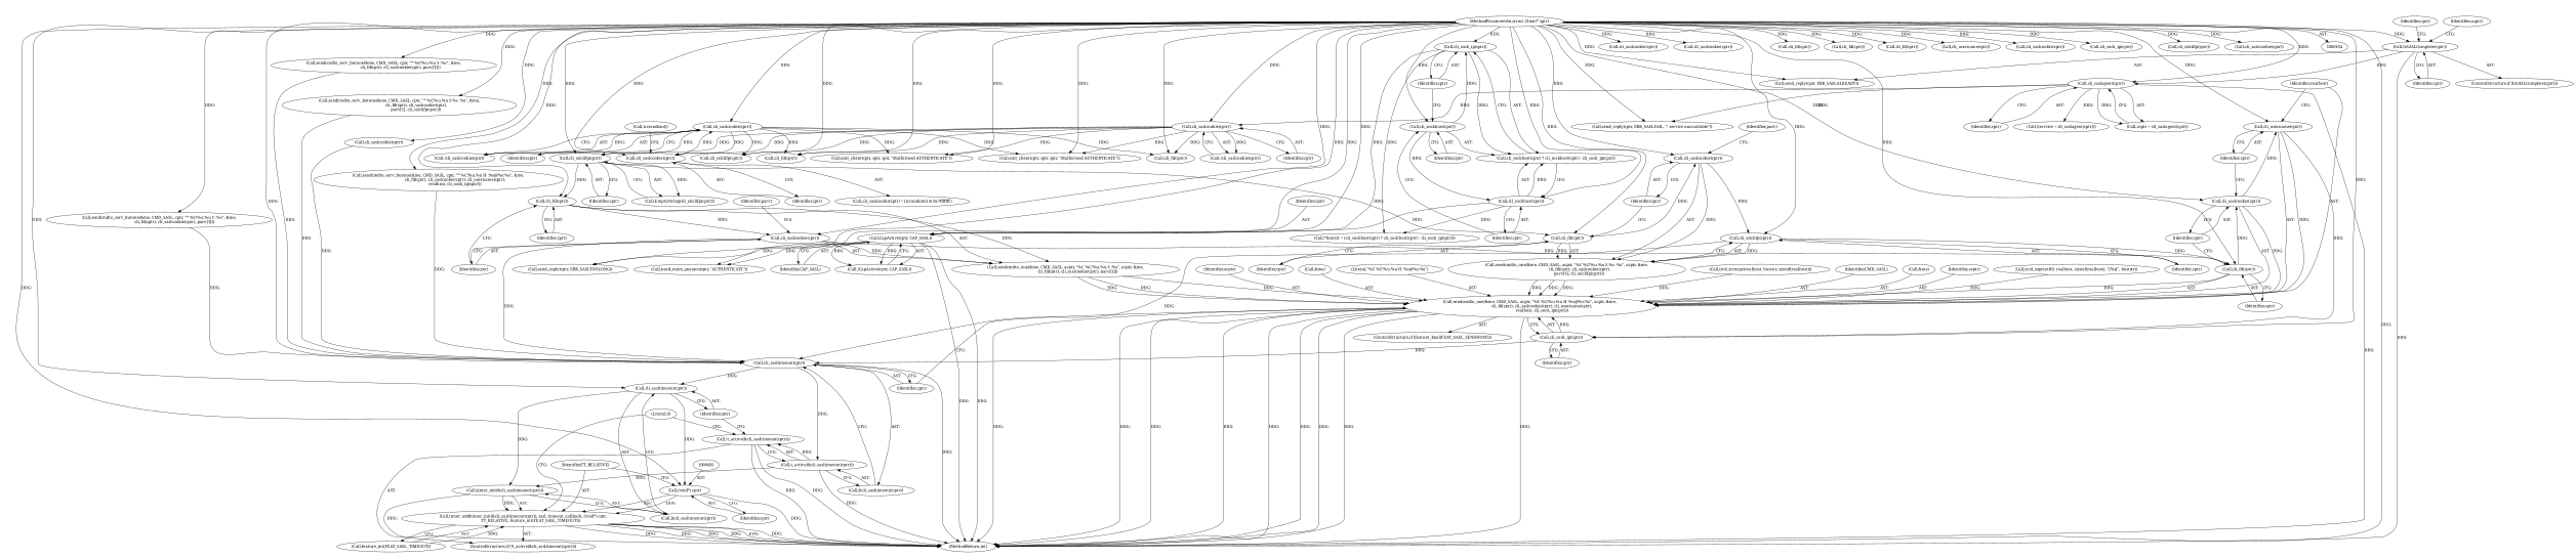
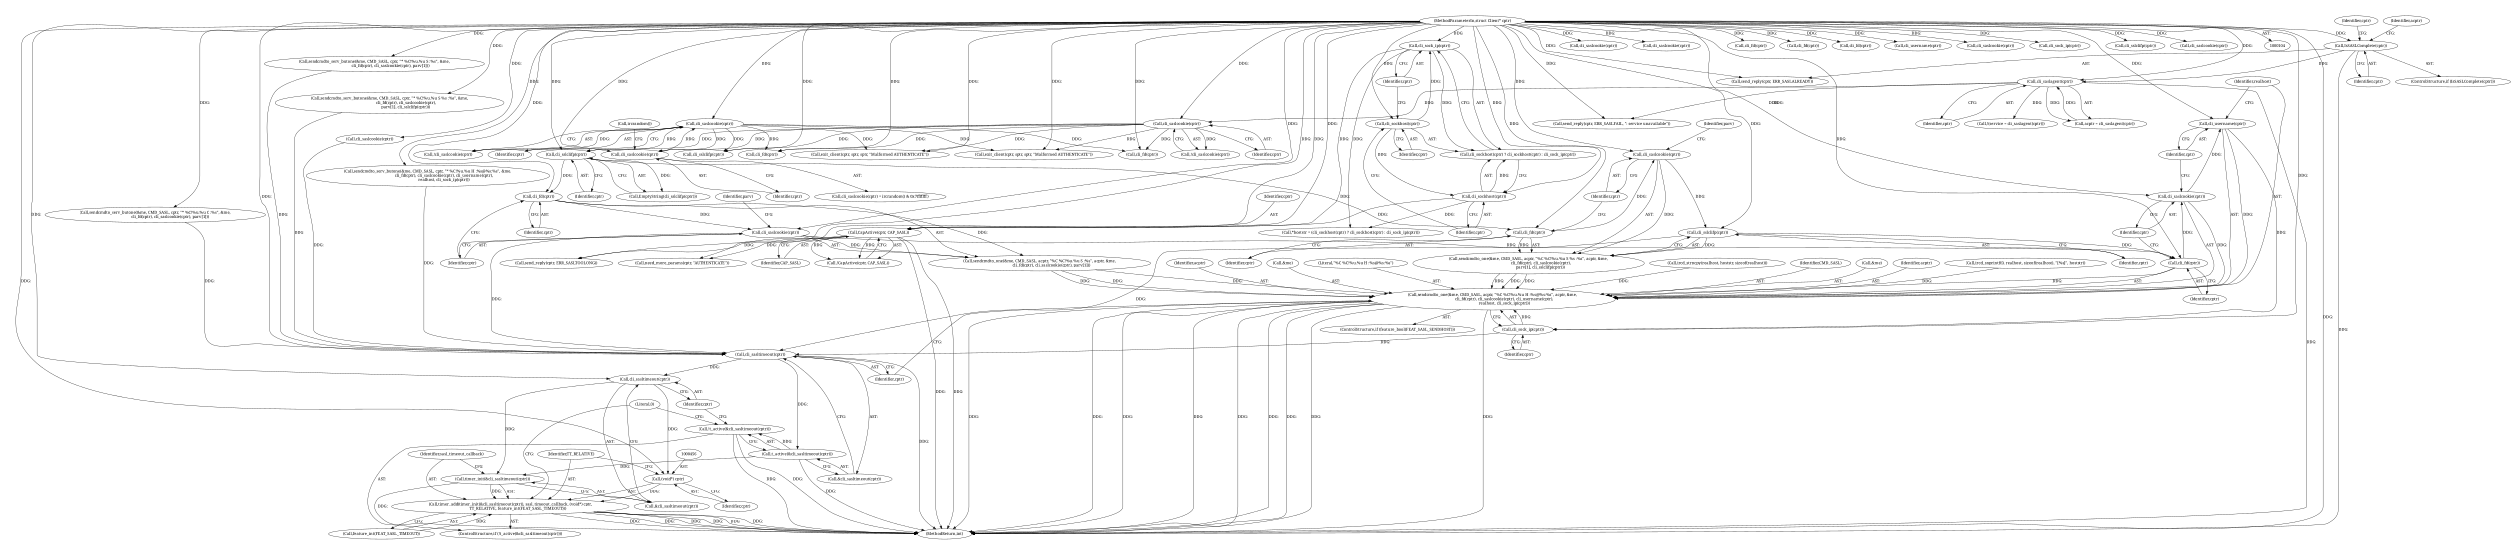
  digraph {
    fontname="Noto Serif"
    node [fontname="Noto Serif"]
    edge [fontname="Noto Serif"]
    n1 [label="(Call,cli_username(cptr))"]
    n2 [label="(Call,sendcmdto_one(&me, CMD_SASL, acptr, \"%C %C!%u.%u H :%s@%s:%s\", acptr, &me,\n                      cli_fd(cptr), cli_saslcookie(cptr), cli_username(cptr),\n                      realhost, cli_sock_ip(cptr)))"]
    n3 [label="(Call,cli_sock_ip(cptr))"]
    n4 [label="(Identifier,cptr)"]
    n5 [label="(MethodReturn,int)"]
    n6 [label="(ControlStructure,if (feature_bool(FEAT_SASL_SENDHOST)))"]
    n7 [label="(Call,cli_sasltimeout(cptr))"]
    n8 [label="(Identifier,cptr)"]
    n9 [label="(Call,cli_saslcookie(cptr))"]
    n10 [label="(Identifier,cptr)"]
    n11 [label="(Call,cli_fd(cptr))"]
    n12 [label="(Identifier,cptr)"]
    n13 [label="(Call,cli_sslclifp(cptr))"]
    n14 [label="(Call,sendcmdto_one(&me, CMD_SASL, acptr, \"%C %C!%u.%u S %s :%s\", acptr, &me,\n                       cli_fd(cptr), cli_saslcookie(cptr),\n                      parv[1], cli_sslclifp(cptr)))"]
    n15 [label="(Identifier,cptr)"]
    n16 [label="(Call,cli_sasltimeout(cptr))"]
    n17 [label="(Call,t_active(&cli_sasltimeout(cptr)))"]
    n18 [label="(Identifier,cptr)"]
    n19 [label="(Call,&cli_sasltimeout(cptr))"]
    n20 [label="(Call,cli_saslcookie(cptr))"]
    n21 [label="(Identifier,cptr)"]
    n22 [label="(Call,cli_fd(cptr))"]
    n23 [label="(Identifier,cptr)"]
    n24 [label="(Call,cli_sslclifp(cptr))"]
    n25 [label="(Call,cli_fd(cptr))"]
    n26 [label="(Call,EmptyString(cli_sslclifp(cptr)))"]
    n27 [label="(Identifier,cptr)"]
    n28 [label="(Call,cli_saslcookie(cptr))"]
    n29 [label="(Call,sendcmdto_one(&me, CMD_SASL, acptr, \"%C %C!%u.%u S :%s\", acptr, &me,\n                      cli_fd(cptr), cli_saslcookie(cptr), parv[1]))"]
    n30 [label="(Identifier,cptr)"]
    n31 [label="(Call,cli_saslcookie(cptr))"]
    n32 [label="(Call,cli_saslcookie(cptr))"]
    n33 [label="(Call,cli_sslclifp(cptr))"]
    n34 [label="(Call,cli_fd(cptr))"]
    n35 [label="(Call,exit_client(cptr, sptr, sptr, \"Malformed AUTHENTICATE\"))"]
    n36 [label="(Call,exit_client(cptr, sptr, sptr, \"Malformed AUTHENTICATE\"))"]
    n37 [label="(Identifier,cptr)"]
    n38 [label="(Call,!cli_saslcookie(cptr))"]
    n39 [label="(Call,cli_fd(cptr))"]
    n40 [label="(Identifier,cptr)"]
    n41 [label="(Call,cli_saslcookie(cptr) = ircrandom() & 0x7fffffff)"]
    n42 [label="(Call,cli_saslcookie(cptr))"]
    n43 [label="(Call,!cli_saslcookie(cptr))"]
    n44 [label="(Identifier,cptr)"]
    n45 [label="(Call,cli_saslagent(cptr))"]
    n46 [label="(Call,send_reply(cptr, ERR_SASLFAIL, \": service unavailable\"))"]
    n47 [label="(Call,acptr = cli_saslagent(cptr))"]
    n48 [label="(Identifier,cptr)"]
    n49 [label="(Call,!(service = cli_saslagent(cptr)))"]
    n50 [label="(Call,IsSASLComplete(cptr))"]
    n51 [label="(Call,send_reply(cptr, ERR_SASLALREADY))"]
    n52 [label="(Identifier,cptr)"]
    n53 [label="(ControlStructure,if (IsSASLComplete(cptr)))"]
    n54 [label="(Call,CapActive(cptr, CAP_SASL))"]
    n55 [label="(Call,!CapActive(cptr, CAP_SASL))"]
    n56 [label="(Call,send_reply(cptr, ERR_SASLTOOLONG))"]
    n57 [label="(Call,need_more_params(cptr, \"AUTHENTICATE\"))"]
    n58 [label="(Identifier,CAP_SASL)"]
    n59 [label="(Call,cli_sock_ip(cptr))"]
    n60 [label="(Identifier,cptr)"]
    n61 [label="(Call,*hoststr = (cli_sockhost(cptr) ? cli_sockhost(cptr) : cli_sock_ip(cptr)))"]
    n62 [label="(Call,cli_sockhost(cptr) ? cli_sockhost(cptr) : cli_sock_ip(cptr))"]
    n63 [label="(Call,cli_sockhost(cptr))"]
    n64 [label="(Call,cli_sockhost(cptr))"]
    n65 [label="(Identifier,cptr)"]
    n66 [label="(Identifier,cptr)"]
    n67 [label="(MethodParameterIn,struct Client* cptr)"]
    n68 [label="(Call,(void*) cptr)"]
    n69 [label="(Call,sendcmdto_serv_butone(&me, CMD_SASL, cptr, \"* %C!%u.%u S :%s\", &me,\n                              cli_fd(cptr), cli_saslcookie(cptr), parv[1]))"]
    n70 [label="(Call,cli_saslcookie(cptr))"]
    n71 [label="(Call,cli_saslcookie(cptr))"]
    n72 [label="(Call,sendcmdto_serv_butone(&me, CMD_SASL, cptr, \"* %C!%u.%u S %s :%s\", &me,\n                               cli_fd(cptr), cli_saslcookie(cptr),\n                              parv[1], cli_sslclifp(cptr)))"]
    n73 [label="(Call,cli_saslcookie(cptr))"]
    n74 [label="(Call,cli_fd(cptr))"]
    n75 [label="(Call,cli_fd(cptr))"]
    n76 [label="(Call,cli_fd(cptr))"]
    n77 [label="(Call,cli_username(cptr))"]
    n78 [label="(Call,cli_saslcookie(cptr))"]
    n79 [label="(Call,cli_sock_ip(cptr))"]
    n80 [label="(Call,sendcmdto_serv_butone(&me, CMD_SASL, cptr, \"* %C!%u.%u H :%s@%s:%s\", &me,\n                              cli_fd(cptr), cli_saslcookie(cptr), cli_username(cptr),\n                              realhost, cli_sock_ip(cptr)))"]
    n81 [label="(Call,cli_sslclifp(cptr))"]
    n82 [label="(Call,cli_saslcookie(cptr))"]
    n83 [label="(Call,sendcmdto_serv_butone(&me, CMD_SASL, cptr, \"* %C!%u.%u C :%s\", &me,\n                            cli_fd(cptr), cli_saslcookie(cptr), parv[1]))"]
    1000104
    n85 [label="(Identifier,cptr)"]
    n86 [label="(Call,timer_init(&cli_sasltimeout(cptr)))"]
    n87 [label="(Call,&cli_sasltimeout(cptr))"]
    n88 [label="(Identifier,cptr)"]
    n89 [label="(Call,timer_add(timer_init(&cli_sasltimeout(cptr)), sasl_timeout_callback, (void*) cptr,\n              TT_RELATIVE, feature_int(FEAT_SASL_TIMEOUT)))"]
    n90 [label="(Identifier,cptr)"]
    n91 [label="(Call,!t_active(&cli_sasltimeout(cptr)))"]
    n92 [label="(ControlStructure,if (!t_active(&cli_sasltimeout(cptr))))"]
    n93 [label="(Call,feature_int(FEAT_SASL_TIMEOUT))"]
    n94 [label="(Identifier,parv)"]
    n95 [label="(Call,ircrandom())"]
    n96 [label="(Identifier,acptr)"]
+   n97 [label="(Identifier,sasl_timeout_callback)"]
    n98 [label="(Call,&me)"]
    n99 [label="(Identifier,realhost)"]
    n100 [label="(Identifier,parv)"]
    n101 [label="(Literal,\"%C %C!%u.%u H :%s@%s:%s\")"]
    n102 [label="(Call,ircd_strncpy(realhost, hoststr, sizeof(realhost)))"]
    n103 [label="(Identifier,cptr)"]
    n104 [label="(Identifier,cptr)"]
    n105 [label="(Identifier,CMD_SASL)"]
    n106 [label="(Call,&me)"]
    n107 [label="(Identifier,TT_RELATIVE)"]
    n108 [label="(Identifier,acptr)"]
    n109 [label="(Identifier,acptr)"]
    n110 [label="(Literal,0)"]
    n111 [label="(Call,ircd_snprintf(0, realhost, sizeof(realhost), \"[%s]\", hoststr))"]
    1000456
    n1 -> n2 [label="AST: "]
    n1 -> n2 [label="DDG: "]
    n1 -> n3 [label="DDG: "]
    n1 -> n4 [label="CFG: "]
    n2 -> n3 [label="CFG: "]
    n2 -> n5 [label="DDG: "]
    n2 -> n5 [label="DDG: "]
    n2 -> n5 [label="DDG: "]
    n2 -> n5 [label="DDG: "]
    n2 -> n5 [label="DDG: "]
    n2 -> n5 [label="DDG: "]
    n2 -> n5 [label="DDG: "]
    n2 -> n5 [label="DDG: "]
    n2 -> n5 [label="DDG: "]
    n2 -> n6 [label="AST: "]
    n3 -> n2 [label="AST: "]
    n3 -> n2 [label="DDG: "]
    n3 -> n7 [label="DDG: "]
    n3 -> n8 [label="CFG: "]
    n4 -> n1 [label="AST: "]
    n4 -> n9 [label="CFG: "]
    n7 -> n5 [label="DDG: "]
    n7 -> n16 [label="DDG: "]
    n7 -> n17 [label="DDG: "]
    n7 -> n18 [label="CFG: "]
    n7 -> n19 [label="AST: "]
    n8 -> n3 [label="AST: "]
    n9 -> n1 [label="DDG: "]
    n9 -> n2 [label="AST: "]
    n9 -> n2 [label="DDG: "]
    n9 -> n10 [label="CFG: "]
    n10 -> n9 [label="AST: "]
    n10 -> n11 [label="CFG: "]
    n11 -> n2 [label="AST: "]
    n11 -> n2 [label="DDG: "]
    n11 -> n9 [label="DDG: "]
    n11 -> n12 [label="CFG: "]
    n12 -> n11 [label="AST: "]
    n13 -> n7 [label="DDG: "]
    n13 -> n11 [label="DDG: "]
    n13 -> n14 [label="AST: "]
    n13 -> n14 [label="DDG: "]
    n13 -> n15 [label="CFG: "]
    n14 -> n2 [label="DDG: "]
    n14 -> n2 [label="DDG: "]
    n14 -> n2 [label="DDG: "]
    n14 -> n13 [label="CFG: "]
    n15 -> n13 [label="AST: "]
    n16 -> n68 [label="DDG: "]
    n16 -> n86 [label="DDG: "]
    n16 -> n87 [label="AST: "]
    n16 -> n88 [label="CFG: "]
    n17 -> n5 [label="DDG: "]
    n17 -> n19 [label="CFG: "]
    n17 -> n86 [label="DDG: "]
    n17 -> n91 [label="AST: "]
    n17 -> n91 [label="DDG: "]
    n18 -> n2 [label="CFG: "]
    n18 -> n7 [label="AST: "]
    n19 -> n7 [label="CFG: "]
    n19 -> n17 [label="AST: "]
    n20 -> n13 [label="DDG: "]
    n20 -> n14 [label="AST: "]
    n20 -> n14 [label="DDG: "]
    n20 -> n21 [label="CFG: "]
    n21 -> n20 [label="AST: "]
    n21 -> n22 [label="CFG: "]
    n22 -> n14 [label="AST: "]
    n22 -> n14 [label="DDG: "]
    n22 -> n20 [label="DDG: "]
    n22 -> n23 [label="CFG: "]
    n23 -> n22 [label="AST: "]
    n24 -> n22 [label="DDG: "]
    n24 -> n25 [label="DDG: "]
    n24 -> n26 [label="AST: "]
    n24 -> n26 [label="DDG: "]
    n24 -> n27 [label="CFG: "]
    n25 -> n28 [label="DDG: "]
    n25 -> n29 [label="AST: "]
    n25 -> n29 [label="DDG: "]
    n25 -> n30 [label="CFG: "]
    n26 -> n24 [label="CFG: "]
    n27 -> n24 [label="AST: "]
    n28 -> n7 [label="DDG: "]
    n28 -> n11 [label="DDG: "]
    n28 -> n29 [label="AST: "]
    n28 -> n29 [label="DDG: "]
    n28 -> n85 [label="CFG: "]
    n29 -> n2 [label="DDG: "]
    n29 -> n2 [label="DDG: "]
    n29 -> n2 [label="DDG: "]
    n30 -> n25 [label="AST: "]
    n31 -> n24 [label="DDG: "]
    n31 -> n32 [label="DDG: "]
    n31 -> n33 [label="DDG: "]
    n31 -> n34 [label="DDG: "]
    n31 -> n35 [label="DDG: "]
    n31 -> n36 [label="DDG: "]
    n31 -> n37 [label="CFG: "]
    n31 -> n38 [label="AST: "]
    n31 -> n38 [label="DDG: "]
    n31 -> n39 [label="DDG: "]
    n32 -> n31 [label="DDG: "]
    n32 -> n40 [label="CFG: "]
    n32 -> n41 [label="AST: "]
    n37 -> n31 [label="AST: "]
    n38 -> n31 [label="CFG: "]
    n40 -> n32 [label="AST: "]
    n42 -> n24 [label="DDG: "]
    n42 -> n32 [label="DDG: "]
    n42 -> n33 [label="DDG: "]
    n42 -> n34 [label="DDG: "]
    n42 -> n35 [label="DDG: "]
    n42 -> n36 [label="DDG: "]
    n42 -> n39 [label="DDG: "]
    n42 -> n43 [label="AST: "]
    n42 -> n43 [label="DDG: "]
    n42 -> n44 [label="CFG: "]
    n43 -> n42 [label="CFG: "]
    n44 -> n42 [label="AST: "]
    n45 -> n5 [label="DDG: "]
    n45 -> n42 [label="DDG: "]
    n45 -> n46 [label="DDG: "]
    n45 -> n47 [label="AST: "]
    n45 -> n47 [label="DDG: "]
    n45 -> n48 [label="CFG: "]
    n45 -> n49 [label="DDG: "]
-   n47 -> n45 [label="CFG: "]
+   n47 -> n45 [label="DDG: "]
    n48 -> n45 [label="AST: "]
    n50 -> n5 [label="DDG: "]
    n50 -> n45 [label="DDG: "]
    n50 -> n51 [label="AST: "]
    n50 -> n52 [label="CFG: "]
    n50 -> n53 [label="AST: "]
    n52 -> n50 [label="AST: "]
    n54 -> n5 [label="DDG: "]
    n54 -> n5 [label="DDG: "]
    n54 -> n55 [label="AST: "]
    n54 -> n55 [label="DDG: "]
    n54 -> n55 [label="DDG: "]
    n54 -> n56 [label="DDG: "]
    n54 -> n57 [label="DDG: "]
    n54 -> n58 [label="CFG: "]
    n55 -> n54 [label="CFG: "]
    n58 -> n54 [label="AST: "]
    n59 -> n54 [label="DDG: "]
    n59 -> n60 [label="CFG: "]
    n59 -> n61 [label="DDG: "]
    n59 -> n62 [label="AST: "]
    n59 -> n62 [label="DDG: "]
    n60 -> n59 [label="AST: "]
    n60 -> n63 [label="CFG: "]
    n62 -> n59 [label="CFG: "]
    n62 -> n64 [label="CFG: "]
    n63 -> n59 [label="DDG: "]
    n63 -> n62 [label="AST: "]
    n63 -> n64 [label="DDG: "]
    n63 -> n65 [label="CFG: "]
    n64 -> n54 [label="DDG: "]
    n64 -> n61 [label="DDG: "]
    n64 -> n62 [label="AST: "]
    n64 -> n62 [label="DDG: "]
    n64 -> n66 [label="CFG: "]
    n65 -> n63 [label="AST: "]
    n66 -> n63 [label="CFG: "]
    n66 -> n64 [label="AST: "]
    n67 -> n1 [label="DDG: "]
    n67 -> n3 [label="DDG: "]
    n67 -> n5 [label="DDG: "]
    n67 -> n7 [label="DDG: "]
    n67 -> n9 [label="DDG: "]
    n67 -> n11 [label="DDG: "]
    n67 -> n13 [label="DDG: "]
    n67 -> n16 [label="DDG: "]
    n67 -> n20 [label="DDG: "]
    n67 -> n22 [label="DDG: "]
    n67 -> n24 [label="DDG: "]
    n67 -> n25 [label="DDG: "]
    n67 -> n28 [label="DDG: "]
    n67 -> n31 [label="DDG: "]
    n67 -> n32 [label="DDG: "]
    n67 -> n33 [label="DDG: "]
    n67 -> n34 [label="DDG: "]
    n67 -> n35 [label="DDG: "]
    n67 -> n36 [label="DDG: "]
    n67 -> n39 [label="DDG: "]
    n67 -> n42 [label="DDG: "]
    n67 -> n45 [label="DDG: "]
    n67 -> n46 [label="DDG: "]
    n67 -> n50 [label="DDG: "]
    n67 -> n51 [label="DDG: "]
    n67 -> n54 [label="DDG: "]
    n67 -> n56 [label="DDG: "]
    n67 -> n57 [label="DDG: "]
    n67 -> n59 [label="DDG: "]
    n67 -> n63 [label="DDG: "]
    n67 -> n64 [label="DDG: "]
    n67 -> n68 [label="DDG: "]
    n67 -> n69 [label="DDG: "]
    n67 -> n70 [label="DDG: "]
    n67 -> n71 [label="DDG: "]
    n67 -> n72 [label="DDG: "]
    n67 -> n73 [label="DDG: "]
    n67 -> n74 [label="DDG: "]
    n67 -> n75 [label="DDG: "]
    n67 -> n76 [label="DDG: "]
    n67 -> n77 [label="DDG: "]
    n67 -> n78 [label="DDG: "]
    n67 -> n79 [label="DDG: "]
    n67 -> n80 [label="DDG: "]
    n67 -> n81 [label="DDG: "]
    n67 -> n82 [label="DDG: "]
    n67 -> n83 [label="DDG: "]
    n67 -> 1000104 [label="AST: "]
-   n68 -> n5 [label="DDG: "]
    n68 -> n89 [label="AST: "]
    n68 -> n89 [label="DDG: "]
    n68 -> n90 [label="CFG: "]
    n69 -> n7 [label="DDG: "]
    n72 -> n7 [label="DDG: "]
    n73 -> n7 [label="DDG: "]
    n80 -> n7 [label="DDG: "]
    n83 -> n7 [label="DDG: "]
    n85 -> n25 [label="CFG: "]
    n85 -> n28 [label="AST: "]
    n86 -> n5 [label="DDG: "]
    n86 -> n87 [label="CFG: "]
    n86 -> n89 [label="AST: "]
    n86 -> n89 [label="DDG: "]
    n87 -> n16 [label="CFG: "]
    n87 -> n86 [label="AST: "]
    n88 -> n16 [label="AST: "]
    n88 -> n91 [label="CFG: "]
    n89 -> n5 [label="DDG: "]
    n89 -> n5 [label="DDG: "]
    n89 -> n5 [label="DDG: "]
    n89 -> n5 [label="DDG: "]
    n89 -> n5 [label="DDG: "]
    n89 -> n5 [label="DDG: "]
    n89 -> n92 [label="AST: "]
    n89 -> n93 [label="CFG: "]
    n90 -> n68 [label="AST: "]
    n91 -> n5 [label="DDG: "]
    n91 -> n5 [label="DDG: "]
    n91 -> n17 [label="CFG: "]
    n91 -> n92 [label="AST: "]
    n93 -> n89 [label="AST: "]
    n93 -> n89 [label="DDG: "]
    n94 -> n28 [label="CFG: "]
    n95 -> n32 [label="CFG: "]
    n96 -> n2 [label="AST: "]
+   n97 -> n86 [label="CFG: "]
+   n97 -> n89 [label="AST: "]
    n98 -> n2 [label="AST: "]
    n99 -> n1 [label="CFG: "]
    n99 -> n2 [label="AST: "]
    n100 -> n20 [label="CFG: "]
    n101 -> n2 [label="AST: "]
    n102 -> n2 [label="DDG: "]
    n103 -> n50 [label="CFG: "]
    n104 -> n54 [label="AST: "]
    n105 -> n2 [label="AST: "]
    n106 -> n2 [label="AST: "]
    n107 -> n68 [label="CFG: "]
    n107 -> n89 [label="AST: "]
    n108 -> n2 [label="AST: "]
    n109 -> n50 [label="CFG: "]
    n110 -> n89 [label="CFG: "]
    n110 -> n91 [label="CFG: "]
    n111 -> n2 [label="DDG: "]
    1000456 -> n68 [label="AST: "]
  }
